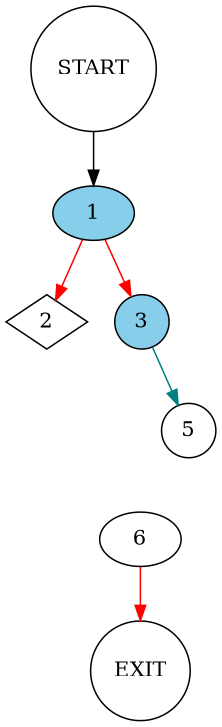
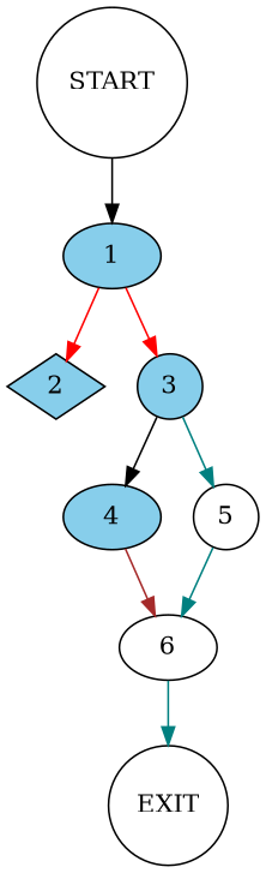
  digraph {
    node [fillcolor=white shape=circle style=filled]
    edge [color=red]
    n1 [label=START]
    1 [fillcolor=skyblue shape=ellipse]
-   2 [shape=diamond]
+   2 [fillcolor=skyblue shape=diamond]
    3 [fillcolor=skyblue]
+   4 [fillcolor=skyblue shape=ellipse]
    5
    6 [shape=ellipse]
    n8 [label=EXIT]
    n1 -> 1 [color=black]
    1 -> 2
    1 -> 3
+   3 -> 4 [color=black]
    3 -> 5 [color=teal]
-   6 -> n8
+   4 -> 6 [color=brown]
+   5 -> 6 [color=teal]
+   6 -> n8 [color=teal]
  }
